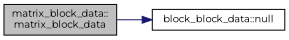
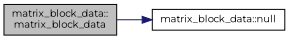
  digraph {
    rankdir=LR
    fontname=Montserrat
    node [color=black fontname=Montserrat fontsize=10 shape=record style=filled]
    n1 [fillcolor=grey75 fontcolor=black height=0.2 label="matrix_block_data::\lmatrix_block_data" width=0.4]
-   n2 [fillcolor=white height=0.2 label="block_block_data::null" width=0.4]
+   n2 [fillcolor=white height=0.2 label="matrix_block_data::null" width=0.4]
    n1 -> n2 [color=midnightblue fontname=Montserrat fontsize=10 labelfontname=Helvetica labelfontsize=10 style=solid]
  }
